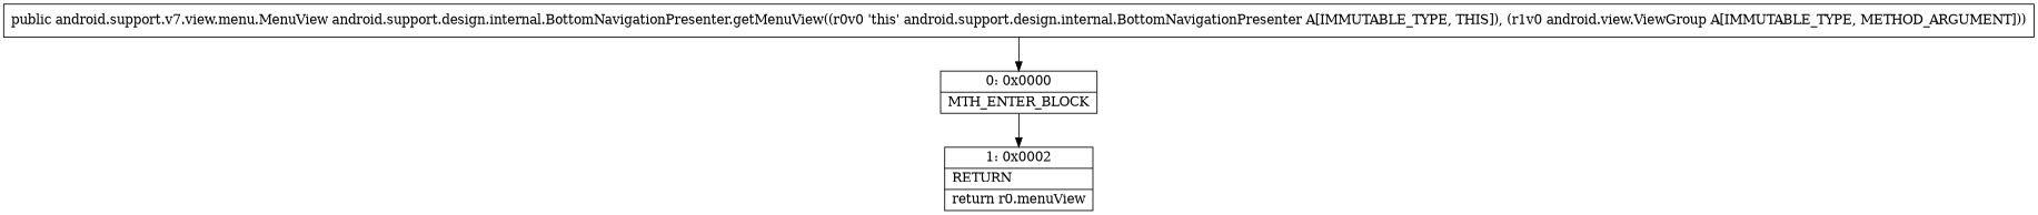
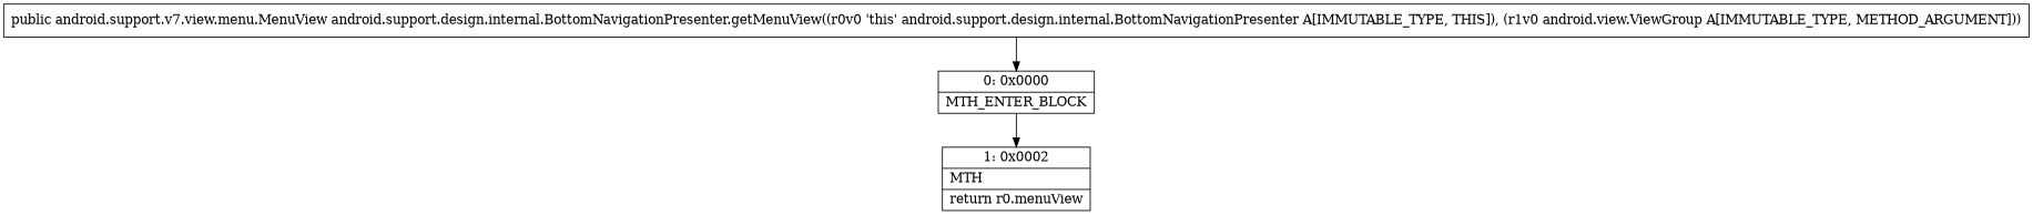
  digraph {
    node [shape=record]
    n1 [label="{0\:\ 0x0000|MTH_ENTER_BLOCK\l}"]
-   n2 [label="{1\:\ 0x0002|RETURN\l|return r0.menuView\l}"]
+   n2 [label="{1\:\ 0x0002|MTH\l|return r0.menuView\l}"]
    n3 [label="{public android.support.v7.view.menu.MenuView android.support.design.internal.BottomNavigationPresenter.getMenuView((r0v0 'this' android.support.design.internal.BottomNavigationPresenter A[IMMUTABLE_TYPE, THIS]), (r1v0 android.view.ViewGroup A[IMMUTABLE_TYPE, METHOD_ARGUMENT])) }"]
    n1 -> n2
    n3 -> n1
  }
